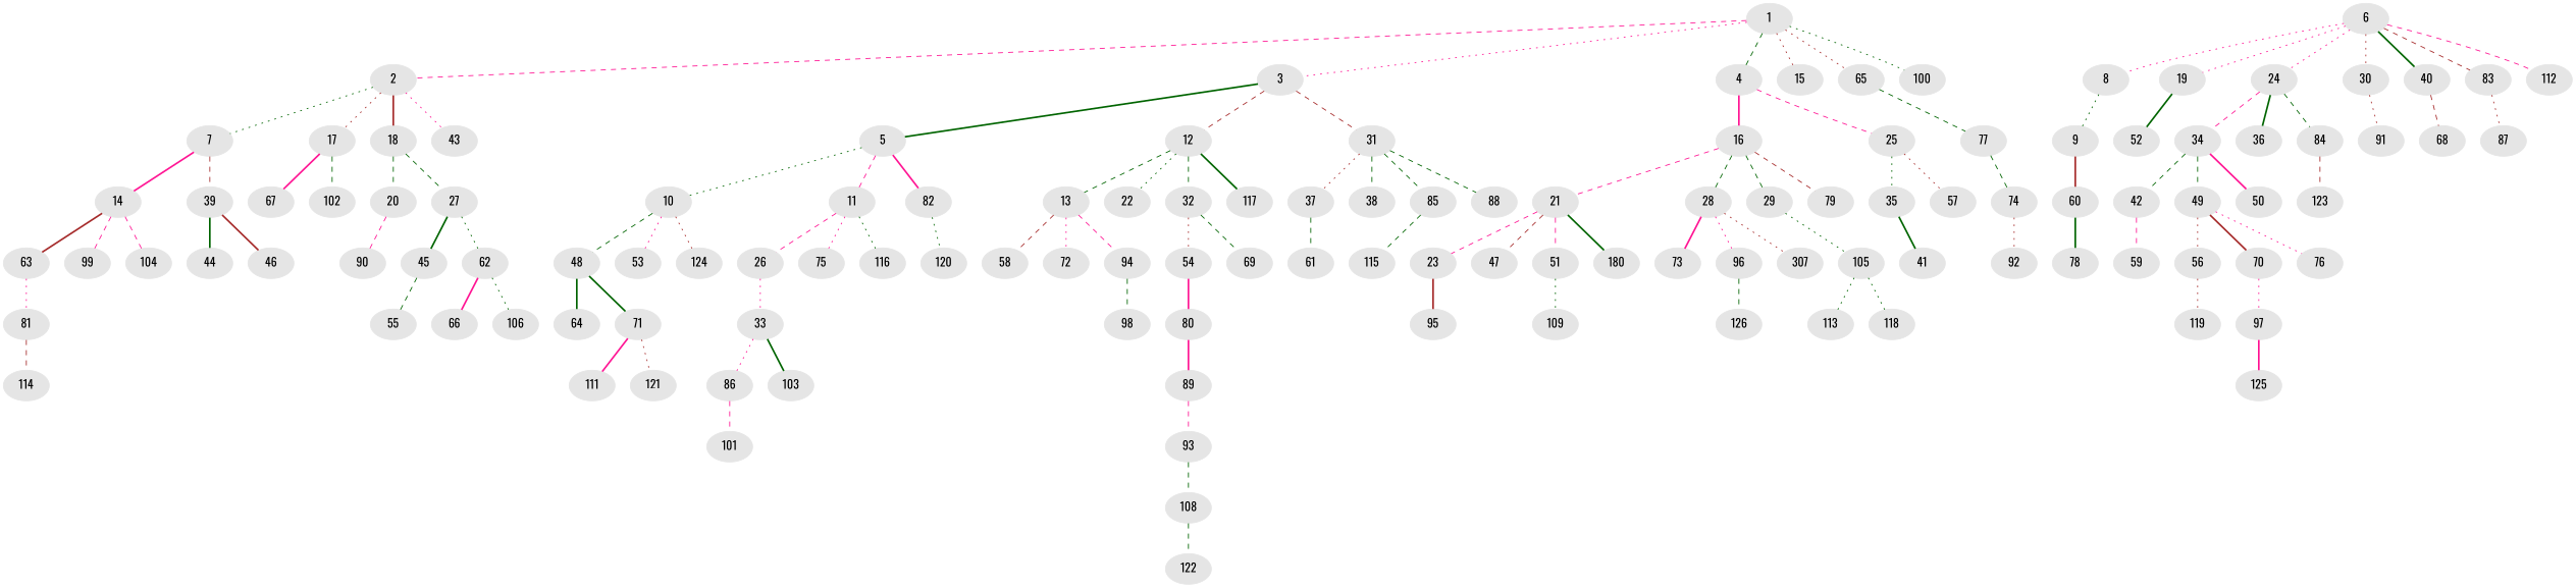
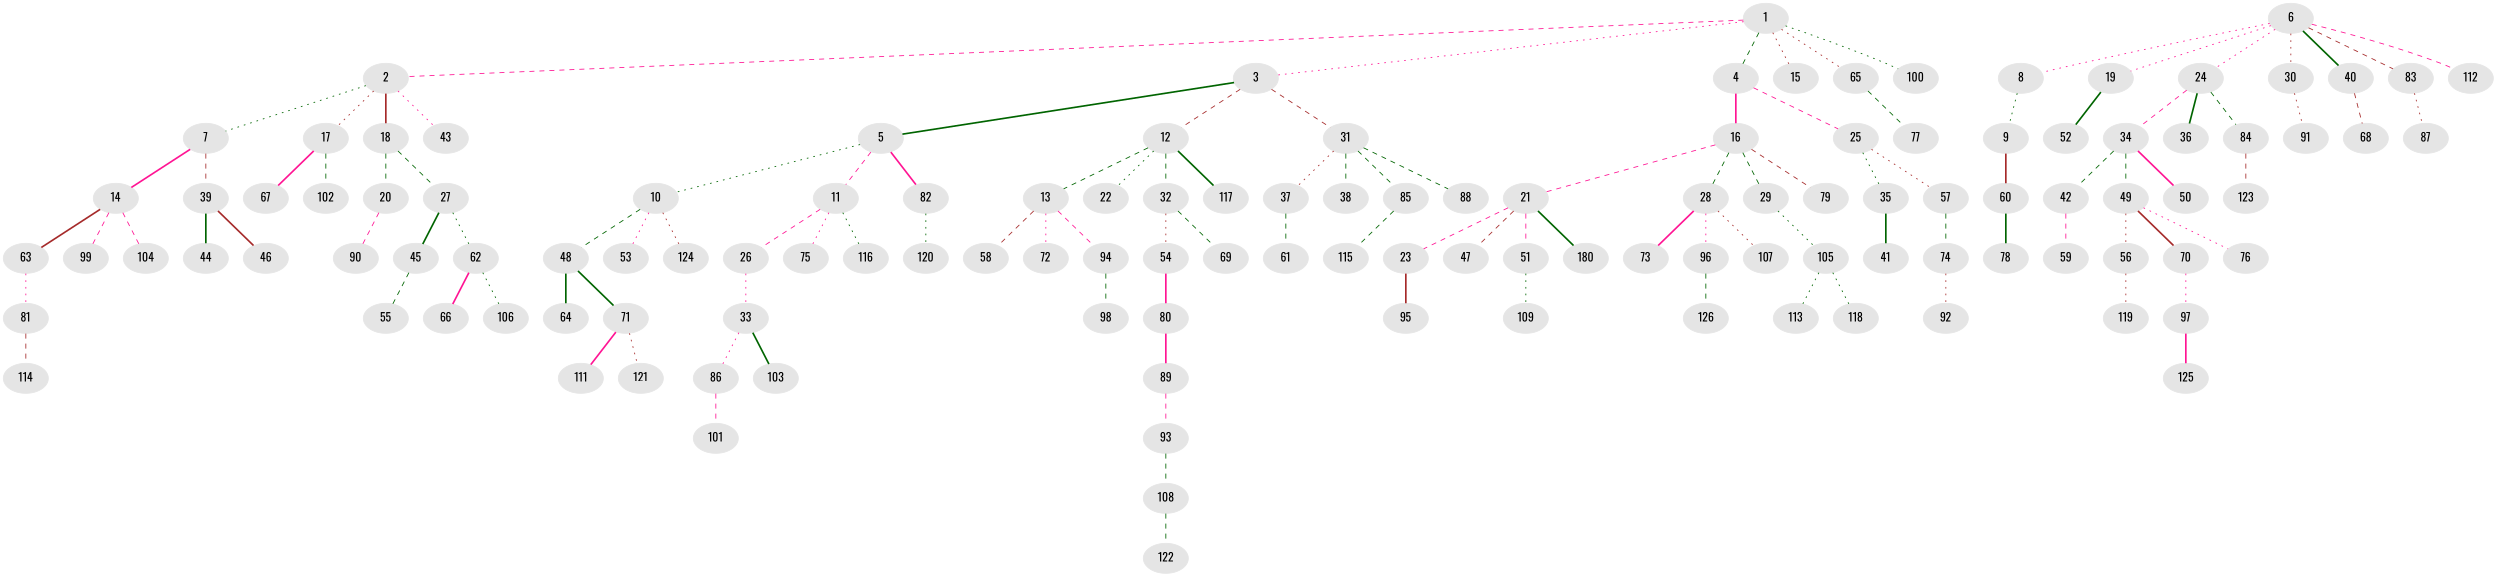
  graph {
    fontname=Oswald
    node [color=gray90 fontname=Oswald style=filled]
    edge [color=darkgreen fontname=Oswald style=dashed]
    1
    2
    3
    4
    15
    65
    100
    7
    17
    18
    43
    5
    12
    31
    16
    25
    77
    14
    39
    67
    102
    20
    27
    10
    11
    82
    6
    8
    19
    24
    30
    40
    83
    112
    13
    22
    32
    117
    37
    38
    85
    88
    21
    28
    29
    79
    35
    57
    48
    53
    124
    26
    75
    116
    120
    9
    52
    34
    36
    84
    91
    68
    87
    63
    99
    104
    44
    46
    60
    78
    64
    71
    33
    58
    72
    94
    54
    69
    98
    81
    23
    47
    51
    n84 [label=180]
    73
    96
-   107 [label=307]
+   107
    105
    90
    45
    62
    95
    109
    42
    49
    50
    123
    41
    74
    86
    103
    55
    66
    106
    126
    113
    118
    61
    115
    80
    101
    59
    56
    70
    76
    111
    121
    119
    97
    89
    92
    114
    125
    93
    108
    122
    1 -- 2 [color=deeppink]
    1 -- 3 [color=deeppink style=dotted]
    1 -- 4
    1 -- 15 [color=brown style=dotted]
    1 -- 65 [color=brown style=dotted]
    1 -- 100 [style=dotted]
    2 -- 7 [style=dotted]
    2 -- 17 [color=brown style=dotted]
    2 -- 18 [color=brown style=bold]
    2 -- 43 [color=deeppink style=dotted]
    3 -- 5 [style=bold]
    3 -- 12 [color=brown]
    3 -- 31 [color=brown]
    4 -- 16 [color=deeppink style=bold]
    4 -- 25 [color=deeppink]
    65 -- 77
    7 -- 14 [color=deeppink style=bold]
    7 -- 39 [color=brown]
    17 -- 67 [color=deeppink style=bold]
    17 -- 102
    18 -- 20
    18 -- 27
    5 -- 10 [style=dotted]
    5 -- 11 [color=deeppink]
    5 -- 82 [color=deeppink style=bold]
    12 -- 13
    12 -- 22 [style=dotted]
    12 -- 32
    12 -- 117 [style=bold]
    31 -- 37 [color=brown style=dotted]
    31 -- 38
    31 -- 85
    31 -- 88
    16 -- 21 [color=deeppink]
    16 -- 28
    16 -- 29
    16 -- 79 [color=brown]
    25 -- 35 [style=dotted]
    25 -- 57 [color=brown style=dotted]
    14 -- 63 [color=brown style=bold]
    14 -- 99 [color=deeppink]
    14 -- 104 [color=deeppink]
    39 -- 44 [style=bold]
    39 -- 46 [color=brown style=bold]
    20 -- 90 [color=deeppink]
    27 -- 45 [style=bold]
    27 -- 62 [style=dotted]
    10 -- 48
    10 -- 53 [color=deeppink style=dotted]
    10 -- 124 [color=brown style=dotted]
    11 -- 26 [color=deeppink]
    11 -- 75 [color=deeppink style=dotted]
    11 -- 116 [style=dotted]
    82 -- 120 [style=dotted]
    6 -- 8 [color=deeppink style=dotted]
    6 -- 19 [color=deeppink style=dotted]
    6 -- 24 [color=deeppink style=dotted]
    6 -- 30 [color=brown style=dotted]
    6 -- 40 [style=bold]
    6 -- 83 [color=brown]
    6 -- 112 [color=deeppink]
    8 -- 9 [style=dotted]
    19 -- 52 [style=bold]
    24 -- 34 [color=deeppink]
    24 -- 36 [style=bold]
    24 -- 84
    30 -- 91 [color=brown style=dotted]
    40 -- 68 [color=brown]
    83 -- 87 [color=brown style=dotted]
    13 -- 58 [color=brown]
    13 -- 72 [color=deeppink style=dotted]
    13 -- 94 [color=deeppink]
    32 -- 54 [color=brown style=dotted]
    32 -- 69
    37 -- 61
    85 -- 115
    21 -- 23 [color=deeppink]
    21 -- 47 [color=brown]
    21 -- 51 [color=deeppink]
    21 -- n84 [style=bold]
    28 -- 73 [color=deeppink style=bold]
    28 -- 96 [color=deeppink style=dotted]
    28 -- 107 [color=brown style=dotted]
    29 -- 105 [style=dotted]
    35 -- 41 [style=bold]
-   77 -- 74
+   57 -- 74
    48 -- 64 [style=bold]
    48 -- 71 [style=bold]
    26 -- 33 [color=deeppink style=dotted]
    9 -- 60 [color=brown style=bold]
    34 -- 42
    34 -- 49
    34 -- 50 [color=deeppink style=bold]
    84 -- 123 [color=brown]
    63 -- 81 [color=deeppink style=dotted]
    60 -- 78 [style=bold]
    71 -- 111 [color=deeppink style=bold]
    71 -- 121 [color=brown style=dotted]
    33 -- 86 [color=deeppink style=dotted]
    33 -- 103 [style=bold]
    94 -- 98
    54 -- 80 [color=deeppink style=bold]
    81 -- 114 [color=brown]
    23 -- 95 [color=brown style=bold]
    51 -- 109 [style=dotted]
    96 -- 126
    105 -- 113 [style=dotted]
    105 -- 118 [style=dotted]
    45 -- 55
    62 -- 66 [color=deeppink style=bold]
    62 -- 106 [style=dotted]
    42 -- 59 [color=deeppink]
    49 -- 56 [color=brown style=dotted]
    49 -- 70 [color=brown style=bold]
    49 -- 76 [color=deeppink style=dotted]
    74 -- 92 [color=brown style=dotted]
    86 -- 101 [color=deeppink]
    80 -- 89 [color=deeppink style=bold]
    56 -- 119 [color=brown style=dotted]
    70 -- 97 [color=deeppink style=dotted]
    97 -- 125 [color=deeppink style=bold]
    89 -- 93 [color=deeppink]
    93 -- 108
    108 -- 122
  }
